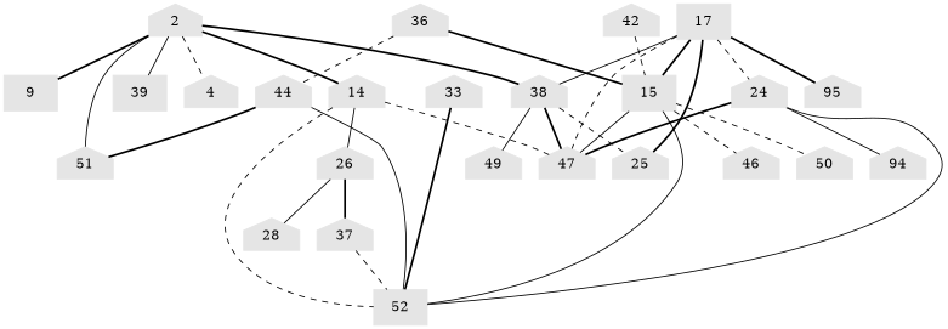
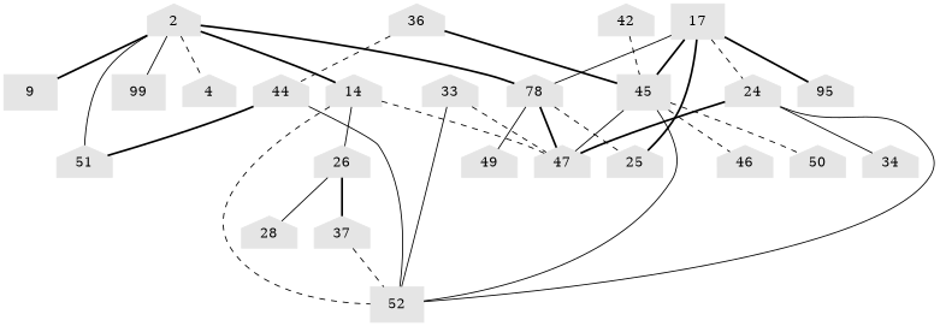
  graph {
    node [color=gray90 shape=house style=filled]
    edge [style=bold]
    2
    4
    9 [shape=box]
    14 [super="+1"]
-   38 [super="+8"]
-   39 [shape=box]
+   38 [super="+8" label=78]
+   39 [shape=box label=99]
    51 [super="+48"]
    26 [super="+16+21"]
    47 [super="+5+41"]
    52 [shape=box super="+43+20"]
    25
    49
    28
    37
    17 [shape=box super="+7"]
    24 [super="+10+6"]
    n17 [label=95]
-   45 [shape=box super="+27+30+40" label=15]
-   34 [label=94]
+   45 [shape=box super="+27+30+40"]
+   34
    46
    50
    33 [super="+29"]
    44 [super="+22"]
    36
    42
    2 -- 4 [style=dashed]
    2 -- 9
    2 -- 14 [weight=2]
    2 -- 38
    2 -- 39 [style=solid]
    2 -- 51 [style=solid weight=2]
    14 -- 26 [style=solid weight=2]
    14 -- 47 [style=dashed]
    14 -- 52 [style=dashed weight=2]
    38 -- 47 [weight=2]
    38 -- 25 [style=dashed]
    38 -- 49 [style=solid]
    26 -- 28 [style=solid]
    26 -- 37
    37 -- 52 [style=dashed]
    17 -- 38 [style=solid]
    17 -- 25
    17 -- 24 [style=dashed weight=2]
    17 -- n17
    17 -- 45 [weight=2]
    24 -- 47
    24 -- 52 [style=solid]
    24 -- 34 [style=solid]
    45 -- 47 [style=solid weight=2]
    45 -- 52 [style=solid]
    45 -- 46 [style=dashed]
    45 -- 50 [style=dashed]
-   17 -- 47 [style=dashed]
-   33 -- 52
+   33 -- 47 [style=dashed]
+   33 -- 52 [style=solid]
    44 -- 51
    44 -- 52 [style=solid]
    36 -- 45
    36 -- 44 [style=dashed]
    42 -- 45 [style=dashed]
  }
